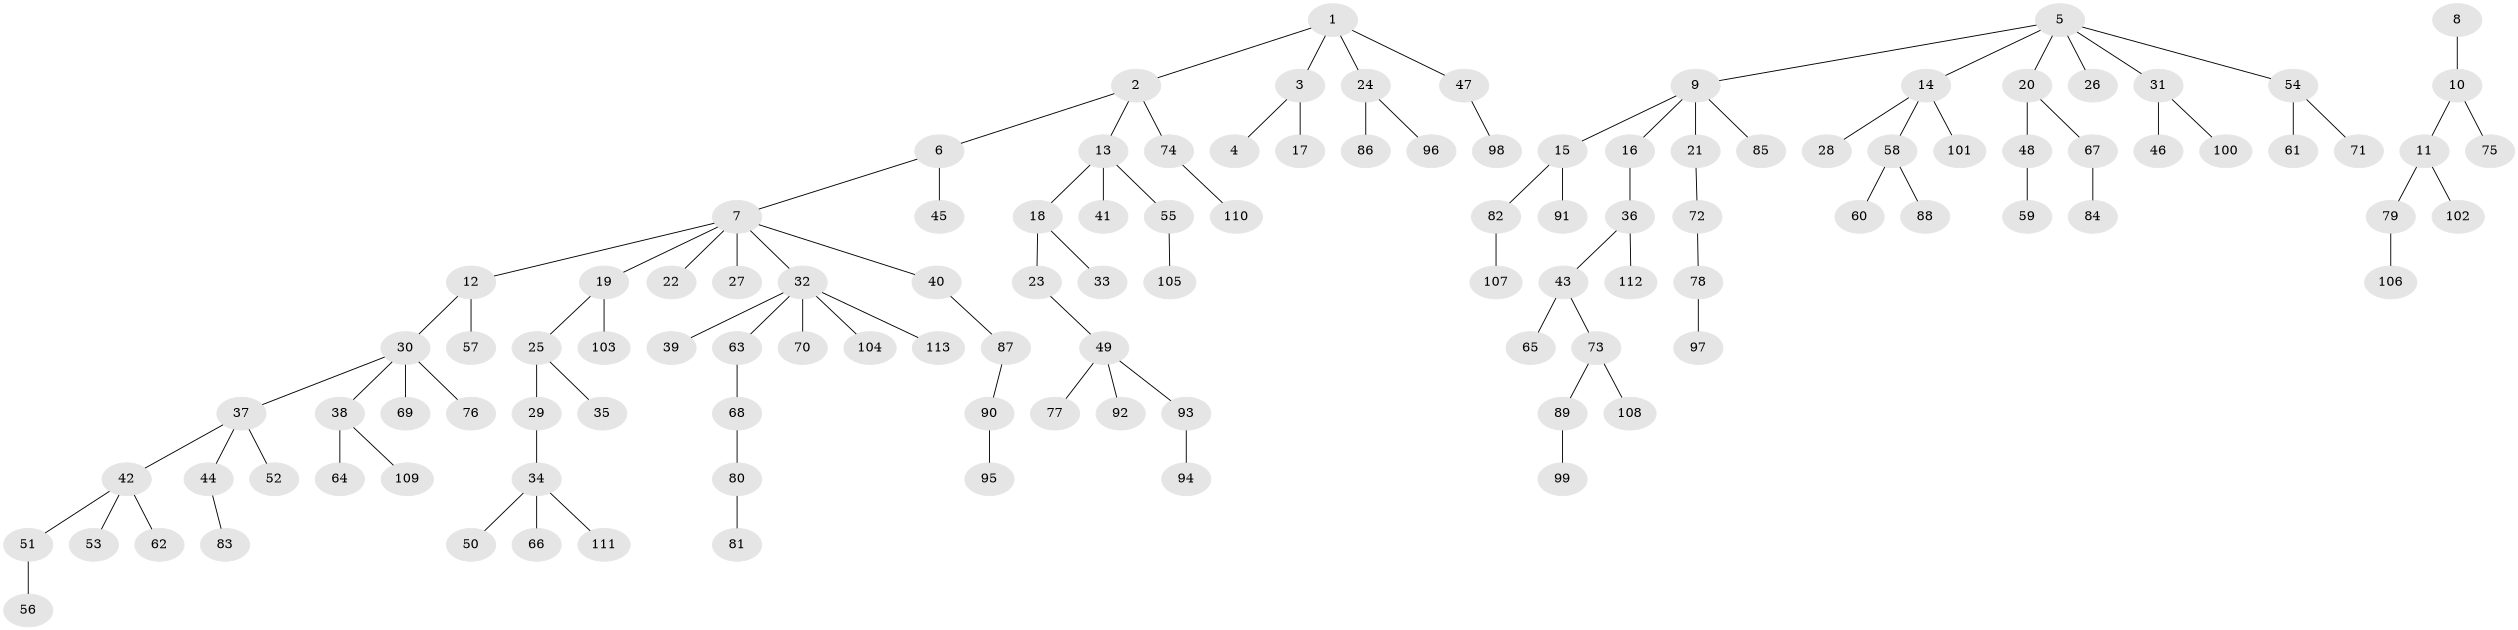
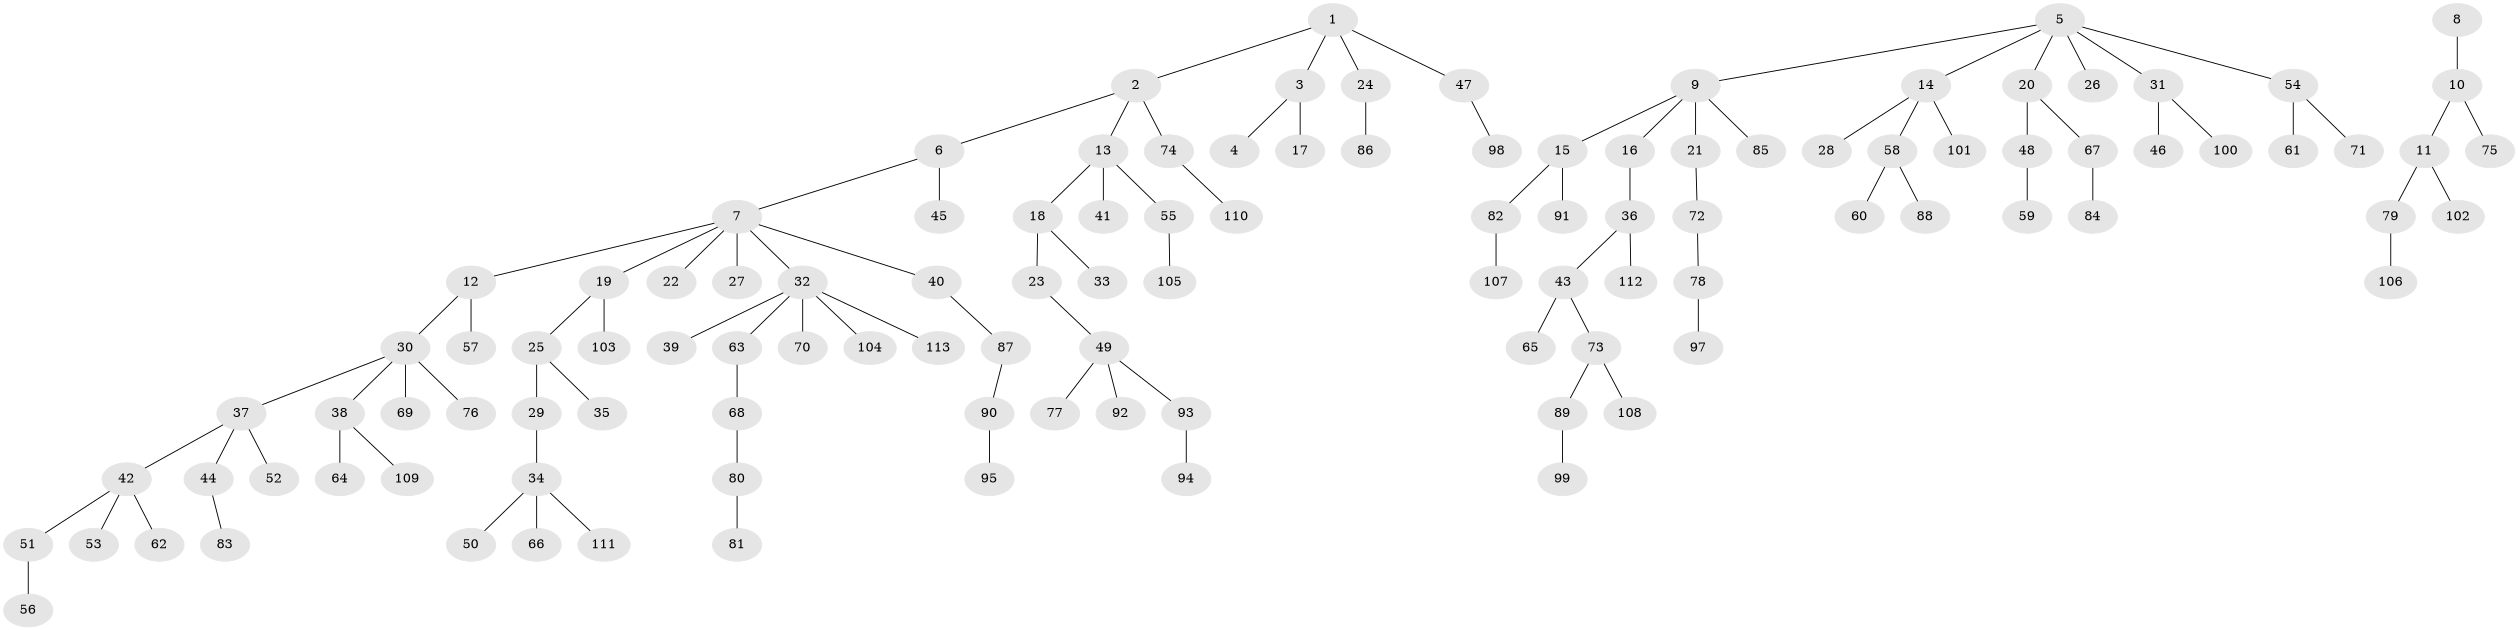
  graph {
    node [color=gray90 style=filled]
    1
    2
    3
    24
    47
    6
    13
    74
    4
    17
    86
-   96
    98
    7
    45
    18
    41
    55
    110
    5
    9
    14
    20
    26
    31
    54
    15
    16
    21
    85
    28
    58
    101
    48
    67
    46
    100
    61
    71
    12
    19
    22
    27
    32
    40
    8
    10
    30
    57
    25
    103
    39
    63
    70
    104
    113
    87
    11
    75
    82
    91
    36
    72
    79
    102
    106
    37
    38
    69
    76
    23
    33
    105
    60
    88
    107
    43
    112
    49
    29
    35
    59
    84
    78
    77
    92
    93
    34
    50
    66
    111
    42
    44
    52
    64
    109
    68
    65
    73
    51
    53
    62
    83
    90
    56
    89
    108
    94
    80
    81
    97
    99
    95
    1 -- 2
    1 -- 3
    1 -- 24
    1 -- 47
    2 -- 6
    2 -- 13
    2 -- 74
    3 -- 4
    3 -- 17
    24 -- 86
-   24 -- 96
    47 -- 98
    6 -- 7
    6 -- 45
    13 -- 18
    13 -- 41
    13 -- 55
    74 -- 110
    7 -- 12
    7 -- 19
    7 -- 22
    7 -- 27
    7 -- 32
    7 -- 40
    18 -- 23
    18 -- 33
    55 -- 105
    5 -- 9
    5 -- 14
    5 -- 20
    5 -- 26
    5 -- 31
    5 -- 54
    9 -- 15
    9 -- 16
    9 -- 21
    9 -- 85
    14 -- 28
    14 -- 58
    14 -- 101
    20 -- 48
    20 -- 67
    31 -- 46
    31 -- 100
    54 -- 61
    54 -- 71
    15 -- 82
    15 -- 91
    16 -- 36
    21 -- 72
    58 -- 60
    58 -- 88
    48 -- 59
    67 -- 84
    12 -- 30
    12 -- 57
    19 -- 25
    19 -- 103
    32 -- 39
    32 -- 63
    32 -- 70
    32 -- 104
    32 -- 113
    40 -- 87
    8 -- 10
    10 -- 11
    10 -- 75
    30 -- 37
    30 -- 38
    30 -- 69
    30 -- 76
    25 -- 29
    25 -- 35
    63 -- 68
    87 -- 90
    11 -- 79
    11 -- 102
    82 -- 107
    36 -- 43
    36 -- 112
    72 -- 78
    79 -- 106
    37 -- 42
    37 -- 44
    37 -- 52
    38 -- 64
    38 -- 109
    23 -- 49
    43 -- 65
    43 -- 73
    49 -- 77
    49 -- 92
    49 -- 93
    29 -- 34
    78 -- 97
    93 -- 94
    34 -- 50
    34 -- 66
    34 -- 111
    42 -- 51
    42 -- 53
    42 -- 62
    44 -- 83
    68 -- 80
    73 -- 89
    73 -- 108
    51 -- 56
    90 -- 95
    89 -- 99
    80 -- 81
  }
